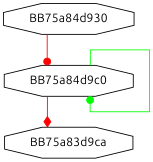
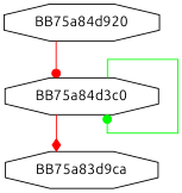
  digraph {
    fontname=Ubuntu
    splines=ortho
    node [fontname=Ubuntu shape=octagon]
    edge [arrowhead=dot color=red fontname=Ubuntu]
-   BB75a84d920 [label=BB75a84d930]
-   BB75a84d9c0
+   BB75a84d920
+   BB75a84d9c0 [label=BB75a84d3c0]
    n3 [label=BB75a83d9ca]
    BB75a84d920 -> BB75a84d9c0
    BB75a84d9c0 -> BB75a84d9c0 [color=green]
    BB75a84d9c0 -> n3 [arrowhead=diamond]
  }
